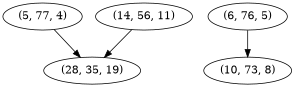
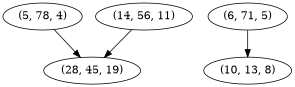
  digraph {
-   "(5, 78, 4)" [label="(5, 77, 4)"]
-   "(28, 45, 19)" [label="(28, 35, 19)"]
-   "(6, 76, 5)"
-   "(10, 73, 8)"
+   "(5, 78, 4)"
+   "(28, 45, 19)"
+   "(6, 76, 5)" [label="(6, 71, 5)"]
+   "(10, 73, 8)" [label="(10, 13, 8)"]
    "(14, 56, 11)"
    "(5, 78, 4)" -> "(28, 45, 19)"
    "(6, 76, 5)" -> "(10, 73, 8)"
    "(14, 56, 11)" -> "(28, 45, 19)"
  }
